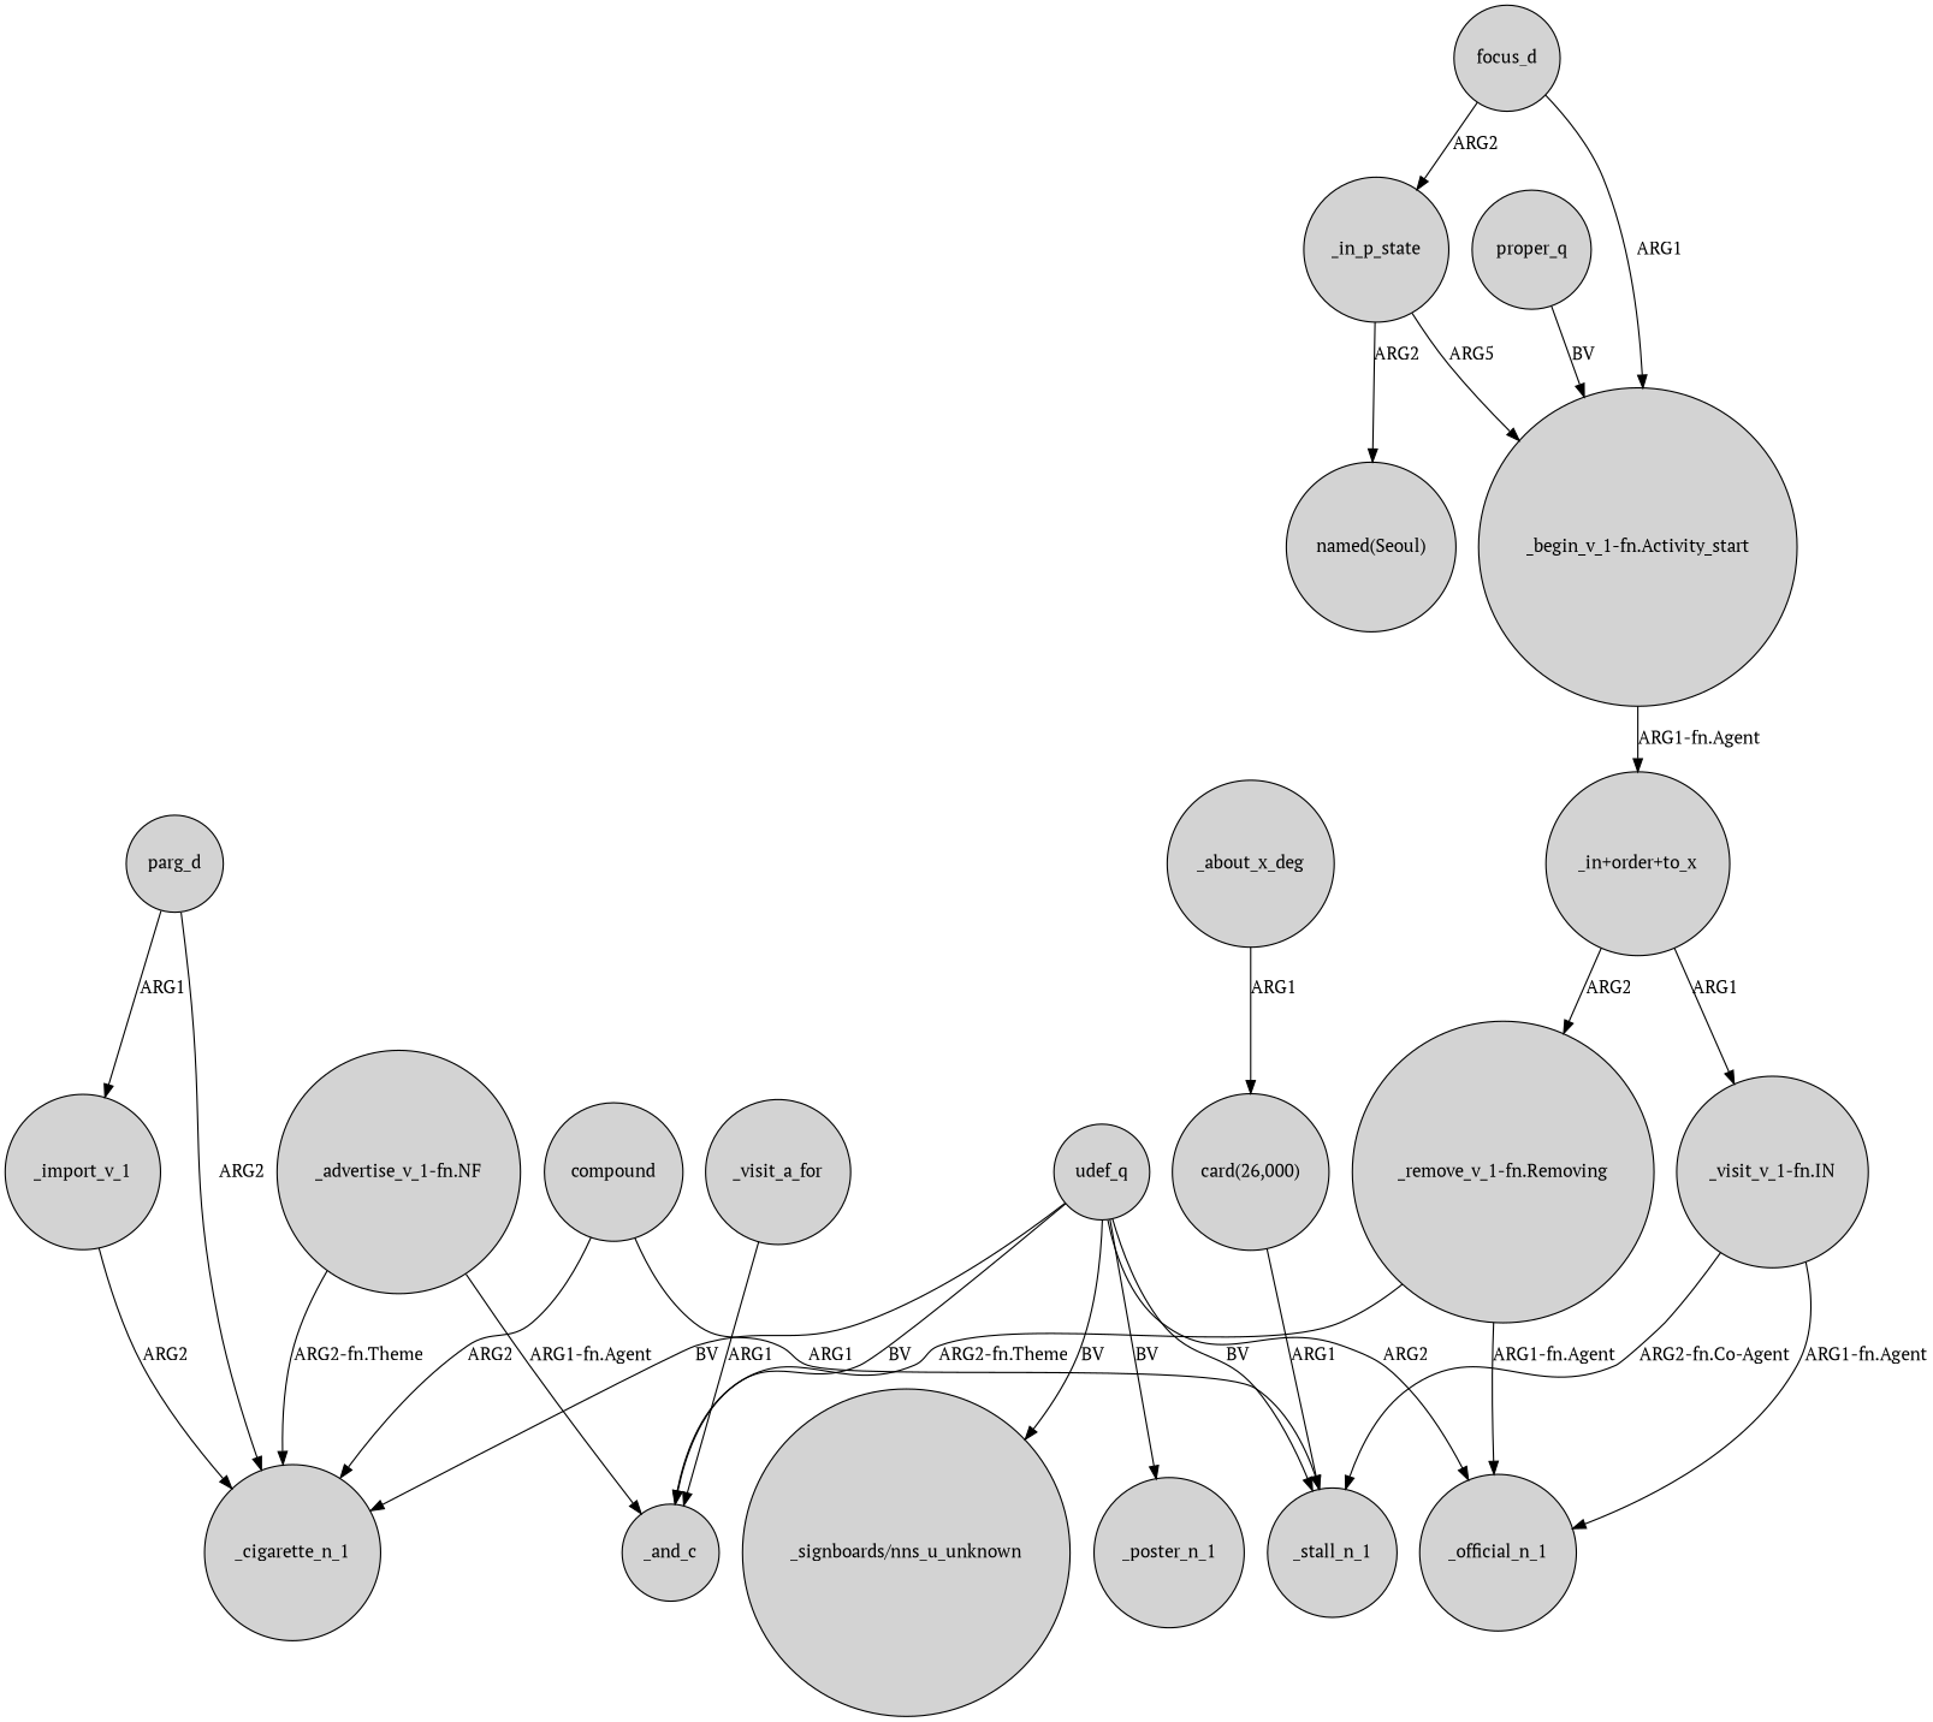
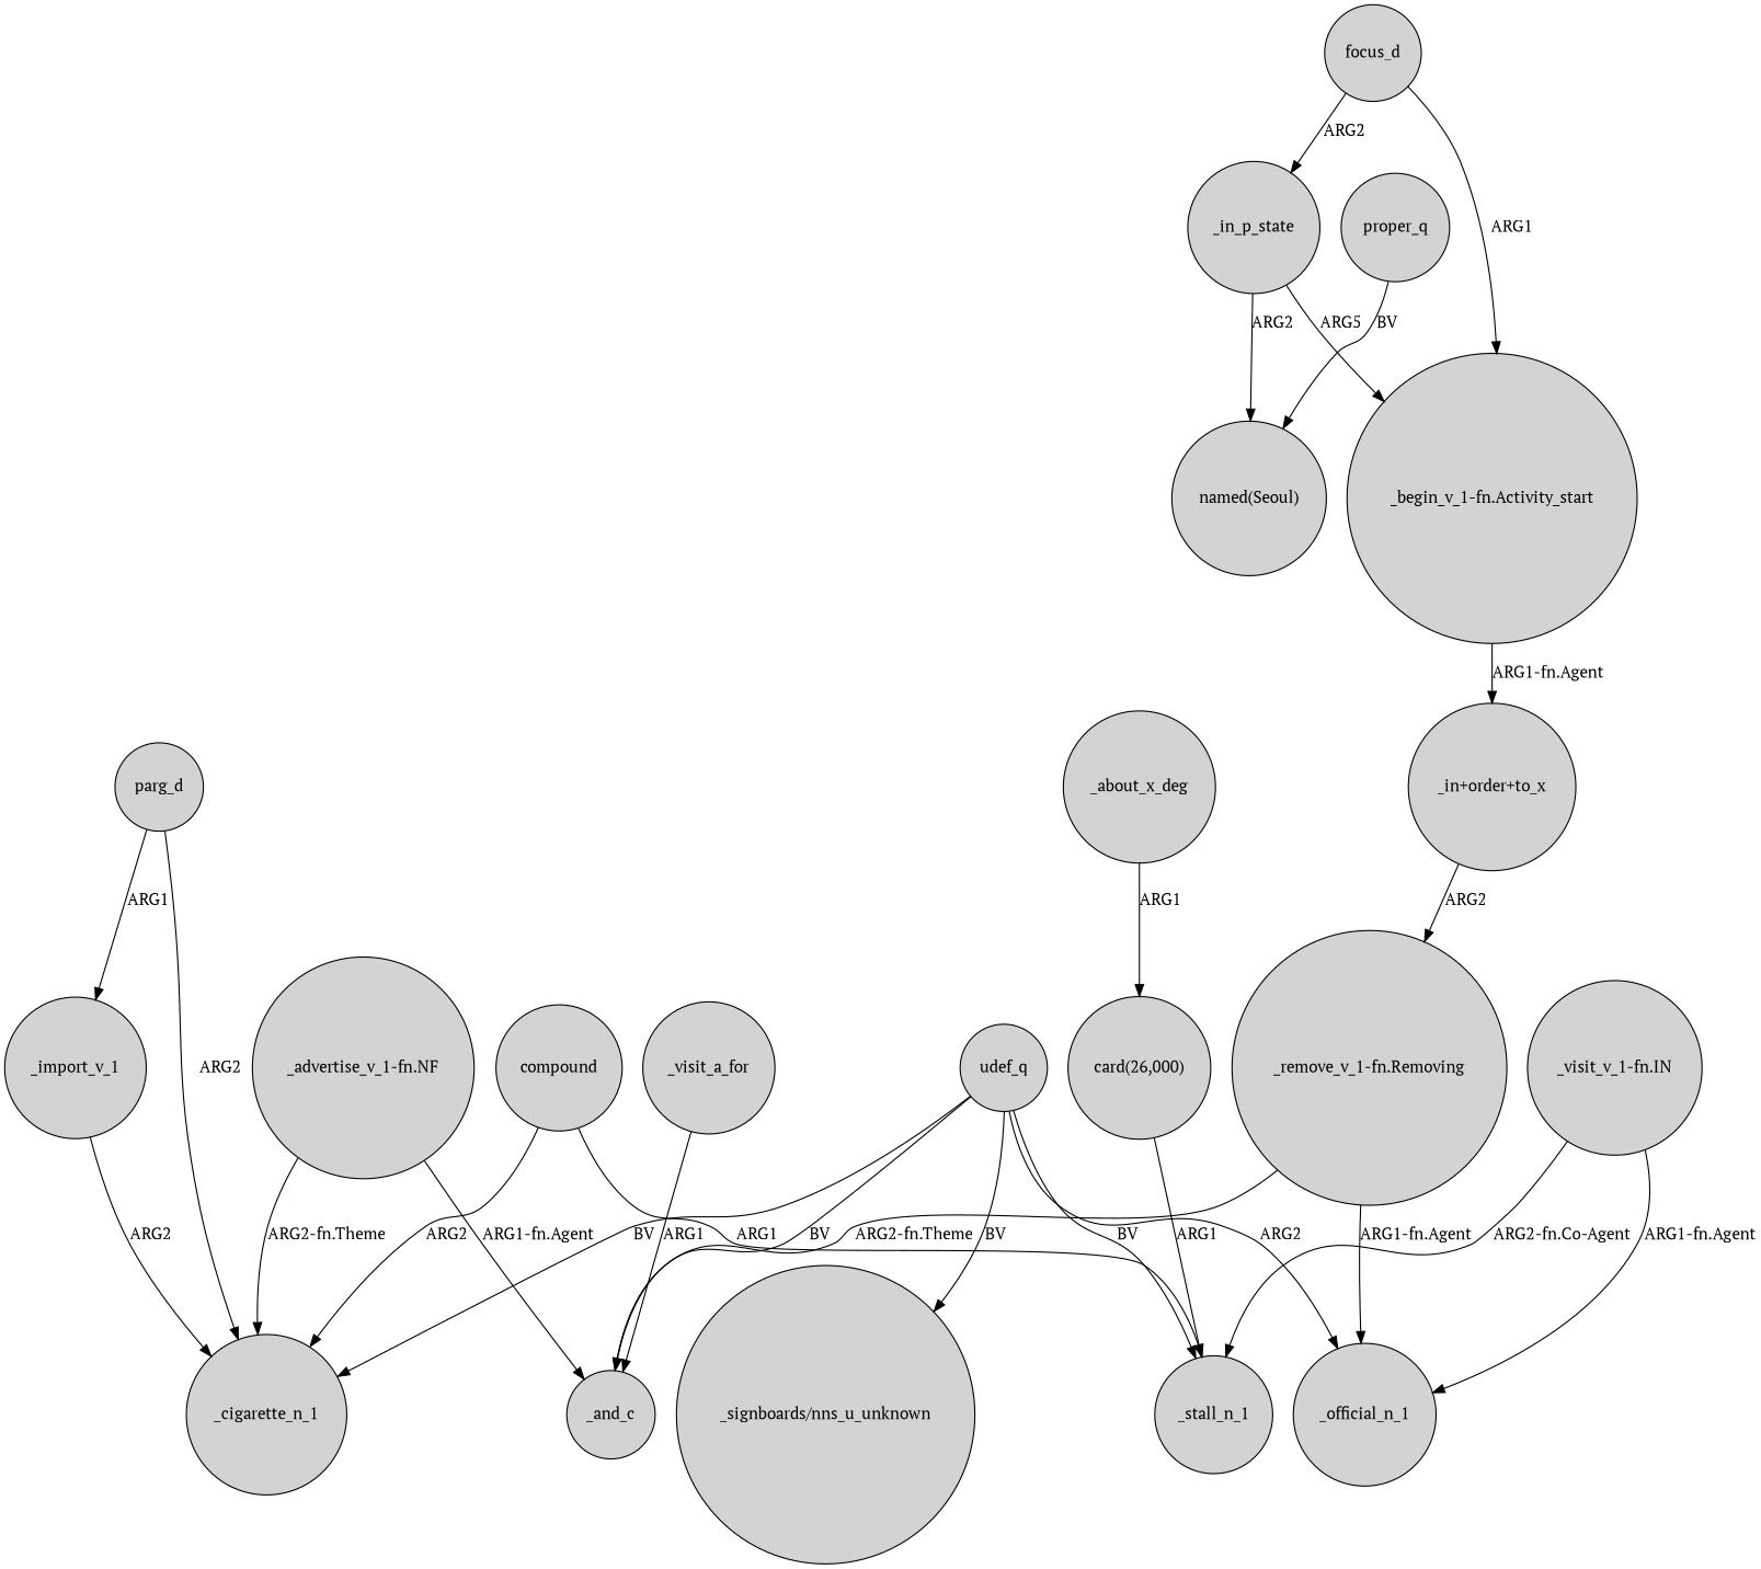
  digraph {
    fontname="PT Serif"
    node [fontname="PT Serif" shape=circle style=filled]
    edge [fontname="PT Serif"]
    parg_d
    _import_v_1
    _cigarette_n_1
    proper_q
    "named(Seoul)"
    udef_q
-   _poster_n_1
    _and_c
    "_signboards/nns_u_unknown"
    _official_n_1
    _stall_n_1
    "_in+order+to_x"
    "_remove_v_1-fn.Removing"
    "_visit_v_1-fn.IN"
    "_advertise_v_1-fn.NF"
    n16 [label=_visit_a_for]
    focus_d
    _in_p_state
    "_begin_v_1-fn.Activity_start"
    _about_x_deg
    "card(26,000)"
    compound
    parg_d -> _import_v_1 [label=ARG1]
    parg_d -> _cigarette_n_1 [label=ARG2]
    _import_v_1 -> _cigarette_n_1 [label=ARG2]
-   proper_q -> "_begin_v_1-fn.Activity_start" [label=BV]
+   proper_q -> "named(Seoul)" [label=BV]
    udef_q -> _cigarette_n_1 [label=BV]
-   udef_q -> _poster_n_1 [label=BV]
    udef_q -> _and_c [label=BV]
    udef_q -> "_signboards/nns_u_unknown" [label=BV]
    udef_q -> _official_n_1 [label=ARG2]
    udef_q -> _stall_n_1 [label=BV]
    "_in+order+to_x" -> "_remove_v_1-fn.Removing" [label=ARG2]
-   "_in+order+to_x" -> "_visit_v_1-fn.IN" [label=ARG1]
    "_remove_v_1-fn.Removing" -> _and_c [label="ARG2-fn.Theme"]
    "_remove_v_1-fn.Removing" -> _official_n_1 [label="ARG1-fn.Agent"]
    "_visit_v_1-fn.IN" -> _official_n_1 [label="ARG1-fn.Agent"]
    "_visit_v_1-fn.IN" -> _stall_n_1 [label="ARG2-fn.Co-Agent"]
    "_advertise_v_1-fn.NF" -> _cigarette_n_1 [label="ARG2-fn.Theme"]
    "_advertise_v_1-fn.NF" -> _and_c [label="ARG1-fn.Agent"]
    n16 -> _and_c [label=ARG1]
    focus_d -> _in_p_state [label=ARG2]
    focus_d -> "_begin_v_1-fn.Activity_start" [label=ARG1]
    _in_p_state -> "named(Seoul)" [label=ARG2]
    _in_p_state -> "_begin_v_1-fn.Activity_start" [label=ARG5]
    "_begin_v_1-fn.Activity_start" -> "_in+order+to_x" [label="ARG1-fn.Agent"]
    _about_x_deg -> "card(26,000)" [label=ARG1]
    "card(26,000)" -> _stall_n_1 [label=ARG1]
    compound -> _cigarette_n_1 [label=ARG2]
    compound -> _stall_n_1 [label=ARG1]
  }
